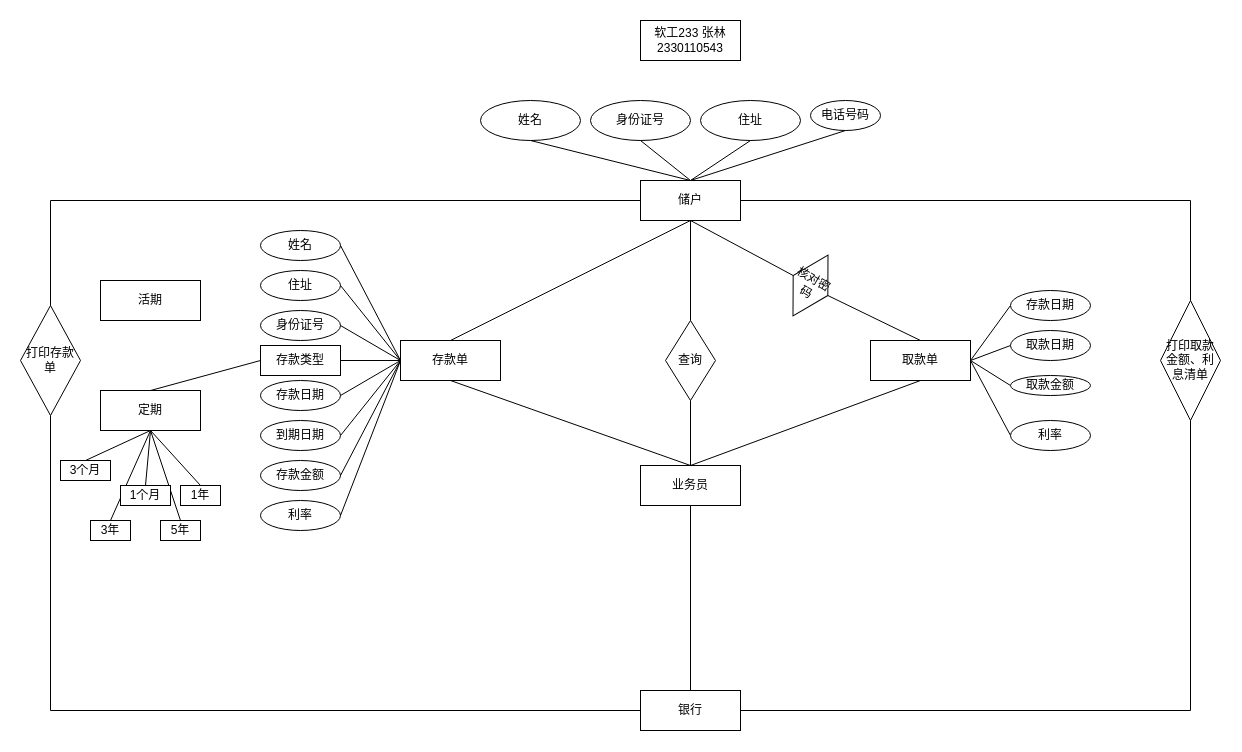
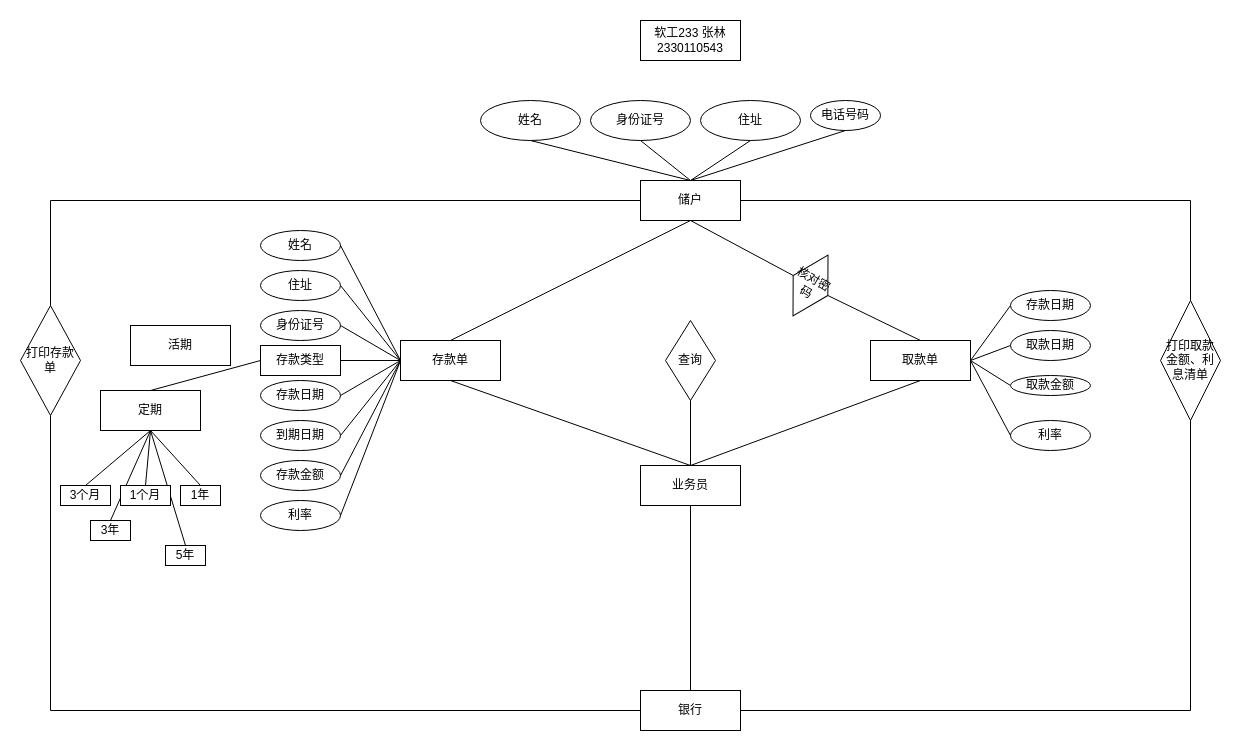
  <mxCell id="0" />
  <mxCell id="1" parent="0" />
  <mxCell id="2" style="edgeStyle=orthogonalEdgeStyle;rounded=0;orthogonalLoop=1;jettySize=auto;html=1;exitX=1;exitY=0.5;exitDx=0;exitDy=0;entryX=0;entryY=0.5;entryDx=0;entryDy=0;endArrow=none;" edge="1" parent="1" source="4" target="47"><mxGeometry relative="1" as="geometry" /></mxCell>
- <mxCell id="3" style="endArrow=none;edgeStyle=none;rounded=0;orthogonalLoop=1;jettySize=auto;html=1;exitX=0.5;exitY=1;exitDx=0;exitDy=0;entryX=0;entryY=0.5;entryDx=0;entryDy=0;" edge="1" parent="1" source="4" target="68"><mxGeometry relative="1" as="geometry" /></mxCell>
  <mxCell id="4" value="储户" style="whiteSpace=wrap;html=1;align=center;" vertex="1" parent="1"><mxGeometry x="640" y="180" width="100" height="40" as="geometry" /></mxCell>
  <mxCell id="5" style="rounded=0;orthogonalLoop=1;jettySize=auto;html=1;exitX=0.5;exitY=1;exitDx=0;exitDy=0;entryX=0.5;entryY=0;entryDx=0;entryDy=0;endArrow=none;" edge="1" parent="1" source="10" target="24"><mxGeometry relative="1" as="geometry" /></mxCell>
  <mxCell id="6" style="rounded=0;orthogonalLoop=1;jettySize=auto;html=1;exitX=1;exitY=0.5;exitDx=0;exitDy=0;entryX=0;entryY=0.5;entryDx=0;entryDy=0;endArrow=none;" edge="1" parent="1" source="10" target="49"><mxGeometry relative="1" as="geometry" /></mxCell>
  <mxCell id="7" style="endArrow=none;rounded=0;orthogonalLoop=1;jettySize=auto;html=1;exitX=1;exitY=0.5;exitDx=0;exitDy=0;entryX=0;entryY=0.5;entryDx=0;entryDy=0;" edge="1" parent="1" source="10" target="50"><mxGeometry relative="1" as="geometry" /></mxCell>
  <mxCell id="8" style="endArrow=none;edgeStyle=none;rounded=0;orthogonalLoop=1;jettySize=auto;html=1;exitX=1;exitY=0.5;exitDx=0;exitDy=0;entryX=0;entryY=0.5;entryDx=0;entryDy=0;" edge="1" parent="1" source="10" target="51"><mxGeometry relative="1" as="geometry" /></mxCell>
  <mxCell id="9" style="endArrow=none;edgeStyle=none;rounded=0;orthogonalLoop=1;jettySize=auto;html=1;exitX=1;exitY=0.5;exitDx=0;exitDy=0;entryX=0;entryY=0.5;entryDx=0;entryDy=0;" edge="1" parent="1" source="10" target="48"><mxGeometry relative="1" as="geometry" /></mxCell>
  <mxCell id="10" value="取款单" style="whiteSpace=wrap;html=1;align=center;" vertex="1" parent="1"><mxGeometry x="870" y="340" width="100" height="40" as="geometry" /></mxCell>
  <mxCell id="11" value="存款单" style="whiteSpace=wrap;html=1;align=center;" vertex="1" parent="1"><mxGeometry x="400" y="340" width="100" height="40" as="geometry" /></mxCell>
  <mxCell id="12" value="姓名" style="ellipse;whiteSpace=wrap;html=1;align=center;" vertex="1" parent="1"><mxGeometry x="480" y="100" width="100" height="40" as="geometry" /></mxCell>
  <mxCell id="13" value="住址" style="ellipse;whiteSpace=wrap;html=1;align=center;" vertex="1" parent="1"><mxGeometry x="700" y="100" width="100" height="40" as="geometry" /></mxCell>
  <mxCell id="14" value="电话号码" style="ellipse;whiteSpace=wrap;html=1;align=center;" vertex="1" parent="1"><mxGeometry x="810" y="100" width="70" height="30" as="geometry" /></mxCell>
  <mxCell id="15" value="身份证号" style="ellipse;whiteSpace=wrap;html=1;align=center;" vertex="1" parent="1"><mxGeometry x="590" y="100" width="100" height="40" as="geometry" /></mxCell>
  <mxCell id="16" value="" style="endArrow=none;html=1;rounded=0;entryX=0.5;entryY=1;entryDx=0;entryDy=0;exitX=0.5;exitY=0;exitDx=0;exitDy=0;" edge="1" parent="1" source="4" target="12"><mxGeometry width="50" height="50" relative="1" as="geometry"><mxPoint x="670" y="180" as="sourcePoint" /><mxPoint x="720" y="130" as="targetPoint" /><Array as="points" /></mxGeometry></mxCell>
  <mxCell id="17" value="" style="endArrow=none;html=1;rounded=0;entryX=0.5;entryY=1;entryDx=0;entryDy=0;exitX=0.5;exitY=0;exitDx=0;exitDy=0;" edge="1" parent="1" source="4" target="15"><mxGeometry width="50" height="50" relative="1" as="geometry"><mxPoint x="680" y="180" as="sourcePoint" /><mxPoint x="730" y="130" as="targetPoint" /></mxGeometry></mxCell>
  <mxCell id="18" value="" style="endArrow=none;html=1;rounded=0;entryX=0.5;entryY=1;entryDx=0;entryDy=0;exitX=0.5;exitY=0;exitDx=0;exitDy=0;" edge="1" parent="1" source="4" target="13"><mxGeometry width="50" height="50" relative="1" as="geometry"><mxPoint x="680" y="180" as="sourcePoint" /><mxPoint x="730" y="130" as="targetPoint" /></mxGeometry></mxCell>
  <mxCell id="19" value="" style="endArrow=none;html=1;rounded=0;entryX=0.5;entryY=1;entryDx=0;entryDy=0;exitX=0.5;exitY=0;exitDx=0;exitDy=0;" edge="1" parent="1" source="4" target="14"><mxGeometry width="50" height="50" relative="1" as="geometry"><mxPoint x="1413.2" y="-665.2" as="sourcePoint" /><mxPoint x="730" y="130" as="targetPoint" /></mxGeometry></mxCell>
  <mxCell id="20" value="身份证号" style="ellipse;whiteSpace=wrap;html=1;align=center;" vertex="1" parent="1"><mxGeometry x="260" y="310" width="80" height="30" as="geometry" /></mxCell>
  <mxCell id="21" value="住址" style="ellipse;whiteSpace=wrap;html=1;align=center;" vertex="1" parent="1"><mxGeometry x="260" y="270" width="80" height="30" as="geometry" /></mxCell>
  <mxCell id="22" style="endArrow=none;edgeStyle=none;rounded=0;orthogonalLoop=1;jettySize=auto;html=1;exitX=0.5;exitY=1;exitDx=0;exitDy=0;entryX=0.5;entryY=0;entryDx=0;entryDy=0;" edge="1" parent="1" source="24" target="45"><mxGeometry relative="1" as="geometry" /></mxCell>
  <mxCell id="23" style="endArrow=none;edgeStyle=none;rounded=0;orthogonalLoop=1;jettySize=auto;html=1;exitX=0.5;exitY=0;exitDx=0;exitDy=0;entryX=1;entryY=0.5;entryDx=0;entryDy=0;" edge="1" parent="1" source="24" target="68"><mxGeometry relative="1" as="geometry" /></mxCell>
  <mxCell id="24" value="业务员" style="whiteSpace=wrap;html=1;align=center;" vertex="1" parent="1"><mxGeometry x="640" y="465" width="100" height="40" as="geometry" /></mxCell>
  <mxCell id="25" value="存款类型" style="whiteSpace=wrap;html=1;align=center;rounded=0;" vertex="1" parent="1"><mxGeometry x="260" y="345" width="80" height="30" as="geometry" /></mxCell>
  <mxCell id="26" value="存款日期" style="ellipse;whiteSpace=wrap;html=1;align=center;" vertex="1" parent="1"><mxGeometry x="260" y="380" width="80" height="30" as="geometry" /></mxCell>
  <mxCell id="27" value="到期日期" style="ellipse;whiteSpace=wrap;html=1;align=center;" vertex="1" parent="1"><mxGeometry x="260" y="420" width="80" height="30" as="geometry" /></mxCell>
  <mxCell id="28" value="存款金额" style="ellipse;whiteSpace=wrap;html=1;align=center;" vertex="1" parent="1"><mxGeometry x="260" y="460" width="80" height="30" as="geometry" /></mxCell>
  <mxCell id="29" value="姓名" style="ellipse;whiteSpace=wrap;html=1;align=center;" vertex="1" parent="1"><mxGeometry x="260" y="230" width="80" height="30" as="geometry" /></mxCell>
  <mxCell id="30" value="利率" style="ellipse;whiteSpace=wrap;html=1;align=center;" vertex="1" parent="1"><mxGeometry x="260" y="500" width="80" height="30" as="geometry" /></mxCell>
  <mxCell id="31" value="" style="endArrow=none;html=1;rounded=0;exitX=1;exitY=0.5;exitDx=0;exitDy=0;entryX=0;entryY=0.5;entryDx=0;entryDy=0;" edge="1" parent="1" source="29" target="11"><mxGeometry relative="1" as="geometry"><mxPoint x="350" y="360" as="sourcePoint" /><mxPoint x="510" y="360" as="targetPoint" /></mxGeometry></mxCell>
  <mxCell id="32" value="" style="endArrow=none;html=1;rounded=0;exitX=1;exitY=0.5;exitDx=0;exitDy=0;entryX=0;entryY=0.5;entryDx=0;entryDy=0;" edge="1" parent="1" source="21" target="11"><mxGeometry relative="1" as="geometry"><mxPoint x="350" y="360" as="sourcePoint" /><mxPoint x="510" y="360" as="targetPoint" /></mxGeometry></mxCell>
  <mxCell id="33" value="" style="endArrow=none;html=1;rounded=0;exitX=1;exitY=0.5;exitDx=0;exitDy=0;" edge="1" parent="1" source="20"><mxGeometry relative="1" as="geometry"><mxPoint x="350" y="360" as="sourcePoint" /><mxPoint x="400" y="360" as="targetPoint" /></mxGeometry></mxCell>
  <mxCell id="34" value="" style="endArrow=none;html=1;rounded=0;exitX=1;exitY=0.5;exitDx=0;exitDy=0;entryX=0;entryY=0.5;entryDx=0;entryDy=0;" edge="1" parent="1" source="25" target="11"><mxGeometry relative="1" as="geometry"><mxPoint x="350" y="360" as="sourcePoint" /><mxPoint x="510" y="360" as="targetPoint" /></mxGeometry></mxCell>
  <mxCell id="35" value="" style="endArrow=none;html=1;rounded=0;exitX=1;exitY=0.5;exitDx=0;exitDy=0;entryX=0;entryY=0.5;entryDx=0;entryDy=0;" edge="1" parent="1" source="26" target="11"><mxGeometry relative="1" as="geometry"><mxPoint x="350" y="360" as="sourcePoint" /><mxPoint x="510" y="360" as="targetPoint" /></mxGeometry></mxCell>
  <mxCell id="36" value="" style="endArrow=none;html=1;rounded=0;exitX=1;exitY=0.5;exitDx=0;exitDy=0;entryX=0;entryY=0.5;entryDx=0;entryDy=0;" edge="1" parent="1" source="27" target="11"><mxGeometry relative="1" as="geometry"><mxPoint x="350" y="360" as="sourcePoint" /><mxPoint x="510" y="360" as="targetPoint" /></mxGeometry></mxCell>
  <mxCell id="37" value="" style="endArrow=none;html=1;rounded=0;exitX=1;exitY=0.5;exitDx=0;exitDy=0;" edge="1" parent="1" source="28"><mxGeometry relative="1" as="geometry"><mxPoint x="350" y="360" as="sourcePoint" /><mxPoint x="400" y="360" as="targetPoint" /></mxGeometry></mxCell>
  <mxCell id="38" value="" style="endArrow=none;html=1;rounded=0;exitX=1;exitY=0.5;exitDx=0;exitDy=0;entryX=0;entryY=0.5;entryDx=0;entryDy=0;" edge="1" parent="1" source="30" target="11"><mxGeometry relative="1" as="geometry"><mxPoint x="350" y="360" as="sourcePoint" /><mxPoint x="510" y="360" as="targetPoint" /></mxGeometry></mxCell>
  <mxCell id="39" value="" style="endArrow=none;html=1;rounded=0;entryX=0.5;entryY=1;entryDx=0;entryDy=0;exitX=0.5;exitY=0;exitDx=0;exitDy=0;" edge="1" parent="1" source="11" target="4"><mxGeometry relative="1" as="geometry"><mxPoint x="420" y="360" as="sourcePoint" /><mxPoint x="580" y="360" as="targetPoint" /></mxGeometry></mxCell>
  <mxCell id="40" value="" style="endArrow=none;html=1;rounded=0;entryX=0.5;entryY=0;entryDx=0;entryDy=0;exitX=0.5;exitY=0;exitDx=0;exitDy=0;" edge="1" parent="1" source="67" target="10"><mxGeometry relative="1" as="geometry"><mxPoint x="480" y="350" as="sourcePoint" /><mxPoint x="640" y="350" as="targetPoint" /></mxGeometry></mxCell>
  <mxCell id="41" value="" style="endArrow=none;html=1;rounded=0;exitX=0.5;exitY=1;exitDx=0;exitDy=0;entryX=0.5;entryY=0;entryDx=0;entryDy=0;" edge="1" parent="1" source="11" target="24"><mxGeometry relative="1" as="geometry"><mxPoint x="480" y="420" as="sourcePoint" /><mxPoint x="640" y="420" as="targetPoint" /></mxGeometry></mxCell>
  <mxCell id="42" style="edgeStyle=orthogonalEdgeStyle;rounded=0;orthogonalLoop=1;jettySize=auto;html=1;entryX=0;entryY=0.5;entryDx=0;entryDy=0;exitX=1;exitY=0.5;exitDx=0;exitDy=0;endArrow=none;" edge="1" parent="1" source="43" target="45"><mxGeometry relative="1" as="geometry" /></mxCell>
  <mxCell id="43" value="打印存款单" style="shape=rhombus;perimeter=rhombusPerimeter;whiteSpace=wrap;html=1;align=center;direction=south;" vertex="1" parent="1"><mxGeometry x="20" y="305" width="60" height="110" as="geometry" /></mxCell>
  <mxCell id="44" value="" style="endArrow=none;html=1;rounded=0;entryX=0;entryY=0.5;entryDx=0;entryDy=0;exitX=0;exitY=0.5;exitDx=0;exitDy=0;edgeStyle=orthogonalEdgeStyle;" edge="1" parent="1" source="43" target="4"><mxGeometry width="50" height="50" relative="1" as="geometry"><mxPoint x="530" y="440" as="sourcePoint" /><mxPoint x="580" y="390" as="targetPoint" /></mxGeometry></mxCell>
  <mxCell id="45" value="银行" style="whiteSpace=wrap;html=1;align=center;" vertex="1" parent="1"><mxGeometry x="640" y="690" width="100" height="40" as="geometry" /></mxCell>
  <mxCell id="46" style="edgeStyle=orthogonalEdgeStyle;rounded=0;orthogonalLoop=1;jettySize=auto;html=1;exitX=1;exitY=0.5;exitDx=0;exitDy=0;entryX=1;entryY=0.5;entryDx=0;entryDy=0;endArrow=none;" edge="1" parent="1" source="47" target="45"><mxGeometry relative="1" as="geometry" /></mxCell>
  <mxCell id="47" value="打印取款金额、利息清单" style="shape=rhombus;perimeter=rhombusPerimeter;whiteSpace=wrap;html=1;align=center;direction=south;" vertex="1" parent="1"><mxGeometry x="1160" y="300" width="60" height="120" as="geometry" /></mxCell>
  <mxCell id="48" value="利率" style="ellipse;whiteSpace=wrap;html=1;align=center;" vertex="1" parent="1"><mxGeometry x="1010" y="420" width="80" height="30" as="geometry" /></mxCell>
  <mxCell id="49" value="存款日期" style="ellipse;whiteSpace=wrap;html=1;align=center;" vertex="1" parent="1"><mxGeometry x="1010" y="290" width="80" height="30" as="geometry" /></mxCell>
  <mxCell id="50" value="取款日期" style="ellipse;whiteSpace=wrap;html=1;align=center;" vertex="1" parent="1"><mxGeometry x="1010" y="330" width="80" height="30" as="geometry" /></mxCell>
  <mxCell id="51" value="取款金额" style="ellipse;whiteSpace=wrap;html=1;align=center;" vertex="1" parent="1"><mxGeometry x="1010" y="375" width="80" height="20" as="geometry" /></mxCell>
  <mxCell id="52" style="edgeStyle=orthogonalEdgeStyle;rounded=0;orthogonalLoop=1;jettySize=auto;html=1;exitX=0.5;exitY=1;exitDx=0;exitDy=0;" edge="1" parent="1" source="48" target="48"><mxGeometry relative="1" as="geometry" /></mxCell>
- <mxCell id="53" value="活期" style="whiteSpace=wrap;html=1;align=center;" vertex="1" parent="1"><mxGeometry x="100" y="280" width="100" height="40" as="geometry" /></mxCell>
+ <mxCell id="53" value="活期" style="whiteSpace=wrap;html=1;align=center;" vertex="1" parent="1"><mxGeometry x="130" y="325" width="100" height="40" as="geometry" /></mxCell>
  <mxCell id="54" style="endArrow=none;edgeStyle=none;rounded=0;orthogonalLoop=1;jettySize=auto;html=1;exitX=0.5;exitY=0;exitDx=0;exitDy=0;entryX=0;entryY=0.5;entryDx=0;entryDy=0;" edge="1" parent="1" source="60" target="25"><mxGeometry relative="1" as="geometry" /></mxCell>
  <mxCell id="55" style="edgeStyle=none;rounded=0;orthogonalLoop=1;jettySize=auto;html=1;exitX=0.5;exitY=1;exitDx=0;exitDy=0;entryX=0.5;entryY=0;entryDx=0;entryDy=0;endArrow=none;" edge="1" parent="1" source="60" target="61"><mxGeometry relative="1" as="geometry" /></mxCell>
  <mxCell id="56" style="endArrow=none;edgeStyle=none;rounded=0;orthogonalLoop=1;jettySize=auto;html=1;exitX=0.5;exitY=1;exitDx=0;exitDy=0;entryX=0.5;entryY=0;entryDx=0;entryDy=0;" edge="1" parent="1" source="60" target="62"><mxGeometry relative="1" as="geometry" /></mxCell>
  <mxCell id="57" style="endArrow=none;edgeStyle=none;rounded=0;orthogonalLoop=1;jettySize=auto;html=1;exitX=0.5;exitY=1;exitDx=0;exitDy=0;entryX=0.5;entryY=0;entryDx=0;entryDy=0;" edge="1" parent="1" source="60" target="63"><mxGeometry relative="1" as="geometry" /></mxCell>
  <mxCell id="58" style="edgeStyle=none;rounded=0;orthogonalLoop=1;jettySize=auto;html=1;exitX=0.5;exitY=1;exitDx=0;exitDy=0;entryX=0.5;entryY=0;entryDx=0;entryDy=0;endArrow=none;" edge="1" parent="1" source="60" target="64"><mxGeometry relative="1" as="geometry" /></mxCell>
  <mxCell id="59" style="endArrow=none;edgeStyle=none;rounded=0;orthogonalLoop=1;jettySize=auto;html=1;exitX=0.5;exitY=1;exitDx=0;exitDy=0;entryX=0.5;entryY=0;entryDx=0;entryDy=0;" edge="1" parent="1" source="60" target="65"><mxGeometry relative="1" as="geometry" /></mxCell>
  <mxCell id="60" value="定期" style="whiteSpace=wrap;html=1;align=center;" vertex="1" parent="1"><mxGeometry x="100" y="390" width="100" height="40" as="geometry" /></mxCell>
- <mxCell id="61" value="3个月" style="whiteSpace=wrap;html=1;align=center;" vertex="1" parent="1"><mxGeometry x="60" y="460" width="50" height="20" as="geometry" /></mxCell>
+ <mxCell id="61" value="3个月" style="whiteSpace=wrap;html=1;align=center;" vertex="1" parent="1"><mxGeometry x="60" y="485" width="50" height="20" as="geometry" /></mxCell>
  <mxCell id="62" value="1个月" style="whiteSpace=wrap;html=1;align=center;" vertex="1" parent="1"><mxGeometry x="120" y="485" width="50" height="20" as="geometry" /></mxCell>
  <mxCell id="63" value="1年" style="whiteSpace=wrap;html=1;align=center;" vertex="1" parent="1"><mxGeometry x="180" y="485" width="40" height="20" as="geometry" /></mxCell>
  <mxCell id="64" value="3年" style="whiteSpace=wrap;html=1;align=center;" vertex="1" parent="1"><mxGeometry x="90" y="520" width="40" height="20" as="geometry" /></mxCell>
- <mxCell id="65" value="5年" style="whiteSpace=wrap;html=1;align=center;" vertex="1" parent="1"><mxGeometry x="160" y="520" width="40" height="20" as="geometry" /></mxCell>
+ <mxCell id="65" value="5年" style="whiteSpace=wrap;html=1;align=center;" vertex="1" parent="1"><mxGeometry x="165" y="545" width="40" height="20" as="geometry" /></mxCell>
  <mxCell id="66" value="" style="endArrow=none;html=1;rounded=0;entryX=0.5;entryY=1;entryDx=0;entryDy=0;exitX=0.5;exitY=1;exitDx=0;exitDy=0;" edge="1" parent="1" source="4" target="67"><mxGeometry relative="1" as="geometry"><mxPoint x="690" y="220" as="sourcePoint" /><mxPoint x="920" y="340" as="targetPoint" /></mxGeometry></mxCell>
  <mxCell id="67" value="核对密码" style="shape=rhombus;perimeter=rhombusPerimeter;whiteSpace=wrap;html=1;align=center;direction=south;rotation=30;" vertex="1" parent="1"><mxGeometry x="790" y="250" width="40" height="70" as="geometry" /></mxCell>
  <mxCell id="68" value="查询" style="shape=rhombus;perimeter=rhombusPerimeter;whiteSpace=wrap;html=1;align=center;direction=south;" vertex="1" parent="1"><mxGeometry x="665" y="320" width="50" height="80" as="geometry" /></mxCell>
  <mxCell id="69" value="软工233 张林 2330110543" style="whiteSpace=wrap;html=1;align=center;" vertex="1" parent="1"><mxGeometry x="640" y="20" width="100" height="40" as="geometry" /></mxCell>
